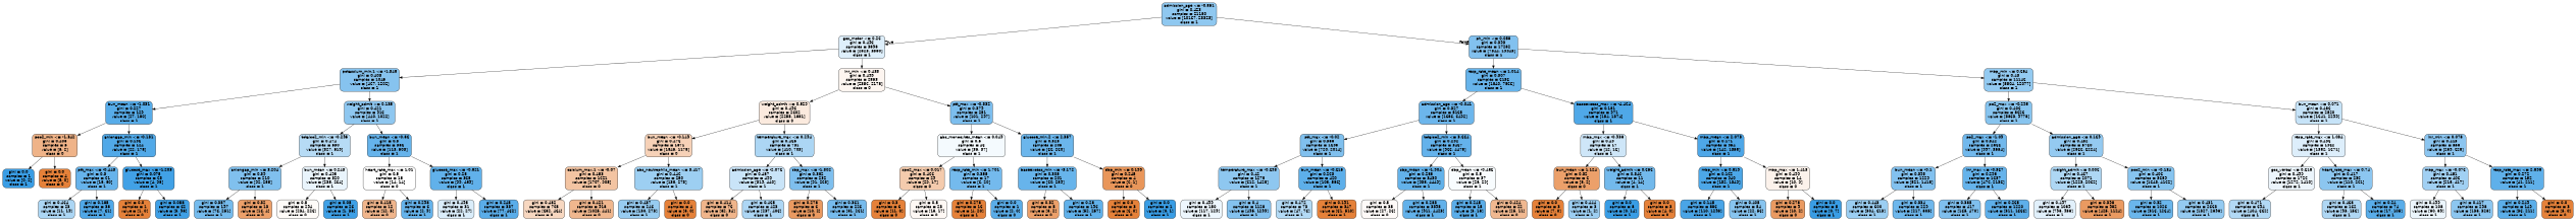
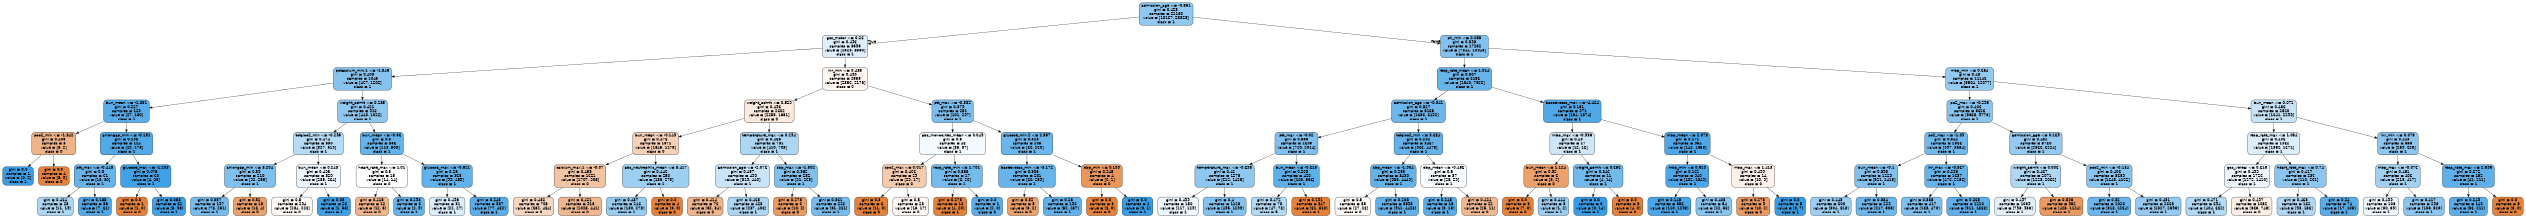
  digraph {
    node [color=black fillcolor="#e58139" fontname=helvetica shape=box style="filled, rounded"]
    edge [fontname=helvetica]
    n1 [fillcolor="#8fc8f0" label="admission_age <= -0.851\ngini = 0.423\nsamples = 21180\nvalue = [10167, 23323]\nclass = 1"]
    n2 [fillcolor="#deeffb" label="gcs_motor <= 0.26\ngini = 0.496\nsamples = 3898\nvalue = [2823, 3380]\nclass = 1"]
    n3 [fillcolor="#82c1ef" label="ph_min <= 0.058\ngini = 0.393\nsamples = 17282\nvalue = [7344, 19943]\nclass = 1"]
    n4 [fillcolor="#86c3ef" label="potassium_min.1 <= -1.348\ngini = 0.403\nsamples = 1045\nvalue = [467, 1202]\nclass = 1"]
    n5 [fillcolor="#fdf5f0" label="inr_min <= 0.433\ngini = 0.499\nsamples = 2853\nvalue = [2356, 2178]\nclass = 0"]
    n6 [fillcolor="#67b4eb" label="resp_rate_mean <= 1.014\ngini = 0.307\nsamples = 6136\nvalue = [1840, 7866]\nclass = 1"]
    n7 [fillcolor="#93caf1" label="mbp_min <= 0.654\ngini = 0.43\nsamples = 11146\nvalue = [5504, 12077]\nclass = 1"]
    n8 [fillcolor="#57ace9" label="bun_mean <= -1.031\ngini = 0.227\nsamples = 129\nvalue = [27, 180]\nclass = 1"]
    n9 [fillcolor="#8ec7f0" label="weight_admit <= 0.135\ngini = 0.421\nsamples = 916\nvalue = [440, 1022]\nclass = 1"]
    n10 [fillcolor="#fbeade" label="weight_admit <= 0.529\ngini = 0.496\nsamples = 2602\nvalue = [2255, 1881]\nclass = 0"]
    n11 [fillcolor="#7cbeee" label="ptt_max <= -0.332\ngini = 0.379\nsamples = 251\nvalue = [101, 297]\nclass = 1"]
    n12 [fillcolor="#efb388" label="pco2_min <= -1.342\ngini = 0.408\nsamples = 5\nvalue = [5, 2]\nclass = 0"]
    n13 [fillcolor="#51a9e8" label="aniongap_min <= -0.131\ngini = 0.196\nsamples = 124\nvalue = [22, 178]\nclass = 1"]
    n14 [fillcolor="#b6dbf5" label="totalco2_min <= -0.295\ngini = 0.474\nsamples = 530\nvalue = [327, 519]\nclass = 1"]
    n15 [fillcolor="#65b3eb" label="bun_mean <= -0.86\ngini = 0.3\nsamples = 386\nvalue = [113, 503]\nclass = 1"]
    n16 [fillcolor="#399de5" label="gini = 0.0\nsamples = 1\nvalue = [0, 2]\nclass = 1"]
    n17 [label="gini = 0.0\nsamples = 4\nvalue = [5, 0]\nclass = 0"]
    n18 [fillcolor="#66b3eb" label="ptt_max <= -0.443\ngini = 0.3\nsamples = 61\nvalue = [18, 80]\nclass = 1"]
    n19 [fillcolor="#41a1e6" label="glucose_max <= -1.203\ngini = 0.075\nsamples = 63\nvalue = [4, 98]\nclass = 1"]
    n20 [fillcolor="#acd6f4" label="gini = 0.464\nsamples = 23\nvalue = [11, 19]\nclass = 1"]
    n21 [fillcolor="#50a8e8" label="gini = 0.185\nsamples = 38\nvalue = [7, 61]\nclass = 1"]
    n22 [label="gini = 0.0\nsamples = 1\nvalue = [1, 0]\nclass = 0"]
    n23 [fillcolor="#3fa0e6" label="gini = 0.058\nsamples = 62\nvalue = [3, 98]\nclass = 1"]
    n24 [fillcolor="#80c0ee" label="aniongap_min <= 3.204\ngini = 0.39\nsamples = 210\nvalue = [92, 255]\nclass = 1"]
    n25 [fillcolor="#e9f4fc" label="bun_mean <= 0.243\ngini = 0.498\nsamples = 320\nvalue = [235, 264]\nclass = 1"]
    n26 [fillcolor="#ffffff" label="heart_rate_max <= 1.01\ngini = 0.5\nsamples = 18\nvalue = [14, 14]\nclass = 0"]
    n27 [fillcolor="#61b1ea" label="glucose_max <= -0.821\ngini = 0.28\nsamples = 368\nvalue = [99, 489]\nclass = 1"]
    n28 [fillcolor="#75bbed" label="gini = 0.357\nsamples = 197\nvalue = [76, 251]\nclass = 1"]
    n29 [fillcolor="#eca06a" label="gini = 0.32\nsamples = 13\nvalue = [16, 4]\nclass = 0"]
    n30 [fillcolor="#fefbf8" label="gini = 0.5\nsamples = 294\nvalue = [234, 226]\nclass = 0"]
    n31 [fillcolor="#3ea0e6" label="gini = 0.05\nsamples = 26\nvalue = [1, 38]\nclass = 1"]
    n32 [fillcolor="#f0b58b" label="gini = 0.415\nsamples = 12\nvalue = [12, 5]\nclass = 0"]
    n33 [fillcolor="#65b3eb" label="gini = 0.298\nsamples = 6\nvalue = [2, 9]\nclass = 1"]
    n34 [fillcolor="#daedfa" label="gini = 0.495\nsamples = 31\nvalue = [22, 27]\nclass = 1"]
    n35 [fillcolor="#5aade9" label="gini = 0.245\nsamples = 337\nvalue = [77, 462]\nclass = 1"]
    n36 [fillcolor="#f6d1b7" label="bun_mean <= -0.149\ngini = 0.476\nsamples = 1871\nvalue = [1845, 1178]\nclass = 0"]
    n37 [fillcolor="#acd6f4" label="temperature_max <= 0.294\ngini = 0.465\nsamples = 731\nvalue = [410, 703]\nclass = 1"]
    n38 [fillcolor="#f4fafe" label="abs_monocytes_mean <= 0.049\ngini = 0.5\nsamples = 46\nvalue = [35, 37]\nclass = 1"]
    n39 [fillcolor="#6bb6ec" label="glucose_min.2 <= 2.357\ngini = 0.323\nsamples = 205\nvalue = [66, 260]\nclass = 1"]
    n40 [fillcolor="#f3c4a2" label="calcium_max.1 <= -0.07\ngini = 0.453\nsamples = 1621\nvalue = [1707, 905]\nclass = 0"]
    n41 [fillcolor="#9dcff2" label="abs_neutrophils_mean <= 3.417\ngini = 0.446\nsamples = 250\nvalue = [138, 273]\nclass = 1"]
    n42 [fillcolor="#c9e4f8" label="admission_age <= -2.076\ngini = 0.487\nsamples = 499\nvalue = [319, 440]\nclass = 1"]
    n43 [fillcolor="#7ebfee" label="sbp_max <= -1.302\ngini = 0.382\nsamples = 232\nvalue = [91, 263]\nclass = 1"]
    n44 [fillcolor="#f7d7c0" label="gini = 0.482\nsamples = 703\nvalue = [682, 464]\nclass = 0"]
    n45 [fillcolor="#f0b78e" label="gini = 0.421\nsamples = 918\nvalue = [1025, 441]\nclass = 0"]
    n46 [fillcolor="#97ccf1" label="gini = 0.437\nsamples = 246\nvalue = [130, 273]\nclass = 1"]
    n47 [label="gini = 0.0\nsamples = 4\nvalue = [8, 0]\nclass = 0"]
    n48 [fillcolor="#f0b58b" label="gini = 0.414\nsamples = 76\nvalue = [82, 34]\nclass = 0"]
    n49 [fillcolor="#add6f4" label="gini = 0.465\nsamples = 423\nvalue = [237, 406]\nclass = 1"]
    n50 [fillcolor="#ea9a61" label="gini = 0.278\nsamples = 6\nvalue = [10, 2]\nclass = 0"]
    n51 [fillcolor="#76bbed" label="gini = 0.361\nsamples = 226\nvalue = [81, 261]\nclass = 1"]
    n52 [fillcolor="#f4cbad" label="spo2_max <= 0.017\ngini = 0.466\nsamples = 29\nvalue = [29, 17]\nclass = 0"]
    n53 [fillcolor="#74baed" label="resp_rate_min <= 1.701\ngini = 0.355\nsamples = 17\nvalue = [6, 20]\nclass = 1"]
    n54 [fillcolor="#67b4eb" label="baseexcess_min <= -3.172\ngini = 0.305\nsamples = 201\nvalue = [60, 259]\nclass = 1"]
    n55 [fillcolor="#e9965a" label="dbp_min <= 0.199\ngini = 0.245\nsamples = 4\nvalue = [6, 1]\nclass = 0"]
    n56 [label="gini = 0.3\nsamples = 6\nvalue = [11, 0]\nclass = 0"]
    n57 [fillcolor="#fef8f4" label="gini = 0.5\nsamples = 23\nvalue = [18, 17]\nclass = 0"]
    n58 [label="gini = 0.278\nsamples = 16\nvalue = [4, 20]\nclass = 1"]
    n59 [fillcolor="#5aade9" label="gini = 0.0\nsamples = 1\nvalue = [2, 0]\nclass = 0"]
    n60 [fillcolor="#eca06a" label="gini = 0.32\nsamples = 5\nvalue = [8, 2]\nclass = 0"]
    n61 [fillcolor="#61b1ea" label="gini = 0.28\nsamples = 196\nvalue = [52, 257]\nclass = 1"]
    n62 [label="gini = 0.0\nsamples = 3\nvalue = [6, 0]\nclass = 0"]
    n63 [fillcolor="#399de5" label="gini = 0.0\nsamples = 1\nvalue = [0, 1]\nclass = 1"]
    n64 [fillcolor="#6cb6ec" label="admission_age <= -0.041\ngini = 0.327\nsamples = 5165\nvalue = [1686, 6492]\nclass = 1"]
    n65 [fillcolor="#4fa8e8" label="baseexcess_max <= -4.464\ngini = 0.181\nsamples = 971\nvalue = [154, 1374]\nclass = 1"]
    n66 [fillcolor="#87c4ef" label="po2_max <= -0.295\ngini = 0.406\nsamples = 8626\nvalue = [3863, 9778]\nclass = 1"]
    n67 [fillcolor="#c6e3f8" label="bun_mean <= 0.071\ngini = 0.486\nsamples = 2520\nvalue = [1641, 2299]\nclass = 1"]
    n68 [fillcolor="#80c0ee" label="ptt_max <= -0.02\ngini = 0.388\nsamples = 1698\nvalue = [720, 2014]\nclass = 1"]
    n69 [fillcolor="#64b2eb" label="totalco2_min <= 3.664\ngini = 0.292\nsamples = 3467\nvalue = [966, 4478]\nclass = 1"]
    n70 [fillcolor="#cee6f8" label="mbp_max <= -0.938\ngini = 0.49\nsamples = 17\nvalue = [12, 16]\nclass = 1"]
    n71 [fillcolor="#4ea7e8" label="mbp_mean <= 2.073\ngini = 0.171\nsamples = 954\nvalue = [142, 1358]\nclass = 1"]
    n72 [fillcolor="#8ec7f0" label="temperature_max <= -0.693\ngini = 0.42\nsamples = 1278\nvalue = [612, 1428]\nclass = 1"]
    n73 [fillcolor="#5dafea" label="bun_mean <= -0.615\ngini = 0.263\nsamples = 420\nvalue = [108, 586]\nclass = 1"]
    n74 [fillcolor="#63b2ea" label="sbp_mean <= -1.904\ngini = 0.288\nsamples = 3430\nvalue = [938, 4449]\nclass = 1"]
    n75 [fillcolor="#f8fcfe" label="dbp_mean <= -0.486\ngini = 0.5\nsamples = 37\nvalue = [28, 29]\nclass = 1"]
    n76 [fillcolor="#edf6fd" label="gini = 0.499\nsamples = 150\nvalue = [117, 129]\nclass = 1"]
    n77 [fillcolor="#84c2ef" label="gini = 0.4\nsamples = 1128\nvalue = [495, 1299]\nclass = 1"]
-   n78 [fillcolor="#b3daf5" label="gini = 0.472\nsamples = 73\nvalue = [47, 76]\nclass = 1"]
+   n78 [fillcolor="#b3daf5" label="gini = 0.472\nsamples = 73\nvalue = [47, 76]\nclass = 5"]
    n79 [label="gini = 0.191\nsamples = 347\nvalue = [61, 510]\nclass = 1"]
    n80 [fillcolor="#fefaf8" label="gini = 0.5\nsamples = 35\nvalue = [27, 26]\nclass = 0"]
    n81 [fillcolor="#62b1ea" label="gini = 0.283\nsamples = 3395\nvalue = [911, 4423]\nclass = 1"]
    n82 [fillcolor="#5aade9" label="gini = 0.245\nsamples = 15\nvalue = [3, 18]\nclass = 1"]
    n83 [fillcolor="#f0b890" label="gini = 0.424\nsamples = 22\nvalue = [25, 11]\nclass = 0"]
    n84 [fillcolor="#eca06a" label="bun_mean <= 1.124\ngini = 0.32\nsamples = 6\nvalue = [8, 2]\nclass = 0"]
    n85 [fillcolor="#72b9ec" label="weight_admit <= 0.656\ngini = 0.346\nsamples = 11\nvalue = [4, 14]\nclass = 1"]
    n86 [fillcolor="#4ca7e8" label="mbp_min <= 0.819\ngini = 0.162\nsamples = 940\nvalue = [132, 1349]\nclass = 1"]
    n87 [fillcolor="#fcf2eb" label="mbp_max <= 1.413\ngini = 0.499\nsamples = 14\nvalue = [10, 9]\nclass = 0"]
    n88 [label="gini = 0.0\nsamples = 3\nvalue = [7, 0]\nclass = 0"]
    n89 [fillcolor="#9ccef2" label="gini = 0.444\nsamples = 3\nvalue = [1, 2]\nclass = 1"]
    n90 [fillcolor="#399de5" label="gini = 0.0\nsamples = 8\nvalue = [0, 14]\nclass = 1"]
    n91 [label="gini = 0.0\nsamples = 3\nvalue = [4, 0]\nclass = 0"]
    n92 [fillcolor="#4aa5e7" label="gini = 0.145\nsamples = 886\nvalue = [110, 1293]\nclass = 1"]
    n93 [fillcolor="#87c4ef" label="gini = 0.405\nsamples = 54\nvalue = [22, 56]\nclass = 1"]
    n94 [fillcolor="#ea9a61" label="gini = 0.278\nsamples = 9\nvalue = [10, 2]\nclass = 0"]
    n95 [fillcolor="#399de5" label="gini = 0.0\nsamples = 5\nvalue = [0, 7]\nclass = 1"]
    n96 [fillcolor="#71b8ec" label="po2_max <= -1.09\ngini = 0.342\nsamples = 2866\nvalue = [997, 3554]\nclass = 1"]
    n97 [fillcolor="#94caf1" label="admission_age <= 0.169\ngini = 0.432\nsamples = 5760\nvalue = [2866, 6224]\nclass = 1"]
    n98 [fillcolor="#ddeefb" label="resp_rate_max <= 1.034\ngini = 0.496\nsamples = 1962\nvalue = [1382, 1671]\nclass = 1"]
    n99 [fillcolor="#8bc5f0" label="inr_min <= 0.078\ngini = 0.413\nsamples = 558\nvalue = [259, 628]\nclass = 1"]
    n100 [fillcolor="#82c1ef" label="bun_mean <= -0.1\ngini = 0.393\nsamples = 1229\nvalue = [521, 1418]\nclass = 1"]
    n101 [fillcolor="#65b3eb" label="inr_max <= -0.367\ngini = 0.298\nsamples = 1637\nvalue = [476, 2136]\nclass = 1"]
    n102 [fillcolor="#aed7f4" label="weight_admit <= 0.006\ngini = 0.467\nsamples = 2071\nvalue = [1223, 2062]\nclass = 1"]
    n103 [fillcolor="#87c4ef" label="pco2_min <= -0.134\ngini = 0.406\nsamples = 3689\nvalue = [1643, 4162]\nclass = 1"]
    n104 [fillcolor="#9bcef2" label="gini = 0.443\nsamples = 600\nvalue = [304, 613]\nclass = 1"]
    n105 [fillcolor="#6eb7ec" label="gini = 0.334\nsamples = 229\nvalue = [217, 805]\nclass = 1"]
    n106 [fillcolor="#7fbfee" label="gini = 0.385\nsamples = 417\nvalue = [165, 470]\nclass = 1"]
    n107 [fillcolor="#5eafea" label="gini = 0.265\nsamples = 1220\nvalue = [311, 1666]\nclass = 1"]
    n108 [fillcolor="#e1f0fb" label="gini = 0.497\nsamples = 1089\nvalue = [798, 938]\nclass = 1"]
    n109 [fillcolor="#ea9a61" label="gini = 0.398\nsamples = 982\nvalue = [425, 1124]\nclass = 1"]
    n110 [fillcolor="#6ab6ec" label="gini = 0.32\nsamples = 1026\nvalue = [316, 1264]\nclass = 1"]
    n111 [fillcolor="#94caf1" label="gini = 0.431\nsamples = 2663\nvalue = [1327, 2898]\nclass = 1"]
    n112 [fillcolor="#ecf5fc" label="gcs_verbal <= 0.618\ngini = 0.499\nsamples = 1726\nvalue = [1272, 1410]\nclass = 1"]
    n113 [fillcolor="#8cc6f0" label="heart_rate_max <= 0.74\ngini = 0.417\nsamples = 236\nvalue = [110, 261]\nclass = 1"]
    n114 [fillcolor="#a1d0f3" label="mbp_max <= -0.076\ngini = 0.451\nsamples = 406\nvalue = [218, 417]\nclass = 1"]
    n115 [fillcolor="#5fb0ea" label="resp_rate_max <= 2.898\ngini = 0.272\nsamples = 152\nvalue = [41, 211]\nclass = 1"]
    n116 [fillcolor="#b2d9f5" label="gini = 0.471\nsamples = 694\nvalue = [404, 662]\nclass = 1"]
+   n117 [fillcolor="#fbeee4" label="gini = 0.497\nsamples = 1032\nvalue = [868, 748]\nclass = 0"]
    n118 [fillcolor="#afd7f4" label="gini = 0.468\nsamples = 162\nvalue = [93, 156]\nclass = 1"]
    n119 [fillcolor="#59ade9" label="gini = 0.24\nsamples = 74\nvalue = [17, 105]\nclass = 1"]
    n120 [fillcolor="#ebf5fc" label="gini = 0.499\nsamples = 108\nvalue = [80, 89]\nclass = 1"]
    n121 [fillcolor="#8cc6f0" label="gini = 0.417\nsamples = 298\nvalue = [138, 328]\nclass = 1"]
    n122 [fillcolor="#5baee9" label="gini = 0.249\nsamples = 149\nvalue = [36, 211]\nclass = 1"]
    n123 [label="gini = 0.0\nsamples = 3\nvalue = [5, 0]\nclass = 0"]
    n1 -> n2 [headlabel=True labelangle=45 labeldistance=2.5]
    n1 -> n3 [headlabel=False labelangle=-45 labeldistance=2.5]
    n2 -> n4
    n2 -> n5
    n3 -> n6
    n3 -> n7
    n4 -> n8
    n4 -> n9
    n5 -> n10
    n5 -> n11
    n6 -> n64
    n6 -> n65
    n7 -> n66
    n7 -> n67
    n8 -> n12
    n8 -> n13
    n9 -> n14
    n9 -> n15
    n10 -> n36
    n10 -> n37
    n11 -> n38
    n11 -> n39
    n12 -> n16
    n12 -> n17
    n13 -> n18
    n13 -> n19
    n14 -> n24
    n14 -> n25
    n15 -> n26
    n15 -> n27
    n18 -> n20
    n18 -> n21
    n19 -> n22
    n19 -> n23
    n24 -> n28
    n24 -> n29
    n25 -> n30
    n25 -> n31
    n26 -> n32
    n26 -> n33
    n27 -> n34
    n27 -> n35
    n36 -> n40
    n36 -> n41
    n37 -> n42
    n37 -> n43
    n38 -> n52
    n38 -> n53
    n39 -> n54
    n39 -> n55
    n40 -> n44
    n40 -> n45
    n41 -> n46
    n41 -> n47
    n42 -> n48
    n42 -> n49
    n43 -> n50
    n43 -> n51
    n52 -> n56
    n52 -> n57
    n53 -> n58
    n53 -> n59
    n54 -> n60
    n54 -> n61
    n55 -> n62
    n55 -> n63
    n64 -> n68
    n64 -> n69
    n65 -> n70
    n65 -> n71
    n66 -> n96
    n66 -> n97
    n67 -> n98
    n67 -> n99
    n68 -> n72
    n68 -> n73
    n69 -> n74
    n69 -> n75
    n70 -> n84
    n70 -> n85
    n71 -> n86
    n71 -> n87
    n72 -> n76
    n72 -> n77
    n73 -> n78
    n73 -> n79
    n74 -> n80
    n74 -> n81
    n75 -> n82
    n75 -> n83
    n84 -> n88
    n84 -> n89
    n85 -> n90
    n85 -> n91
    n86 -> n92
    n86 -> n93
    n87 -> n94
    n87 -> n95
    n96 -> n100
    n96 -> n101
    n97 -> n102
    n97 -> n103
    n98 -> n112
    n98 -> n113
    n99 -> n114
    n99 -> n115
    n100 -> n104
    n100 -> n105
    n101 -> n106
    n101 -> n107
    n102 -> n108
    n102 -> n109
    n103 -> n110
    n103 -> n111
    n112 -> n116
+   n112 -> n117
    n113 -> n118
    n113 -> n119
    n114 -> n120
    n114 -> n121
    n115 -> n122
    n115 -> n123
  }
